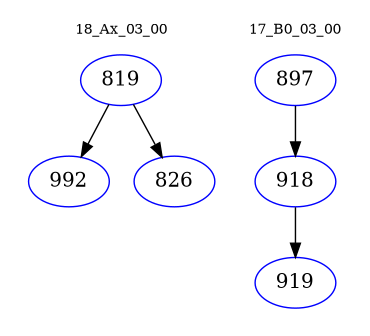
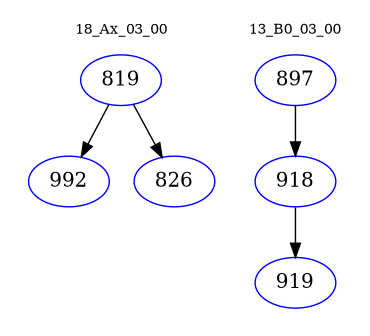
  digraph {
    node [color=blue]
    edge [color=black]
    n1 [label=819]
    n2 [label=992]
    n3 [label=826]
    n4 [label=918]
    n5 [label=897]
    n6 [label=919]
    subgraph cluster_1 {
      color=white
      fontsize=10
      label="18_Ax_03_00"
      n1
      n2
      n3
    }
    subgraph cluster_2 {
      color=white
      fontsize=10
-     label="17_B0_03_00"
+     label="13_B0_03_00"
      n4
      n5
      n6
    }
    n1 -> n2
    n1 -> n3
    n4 -> n6
    n5 -> n4
  }
